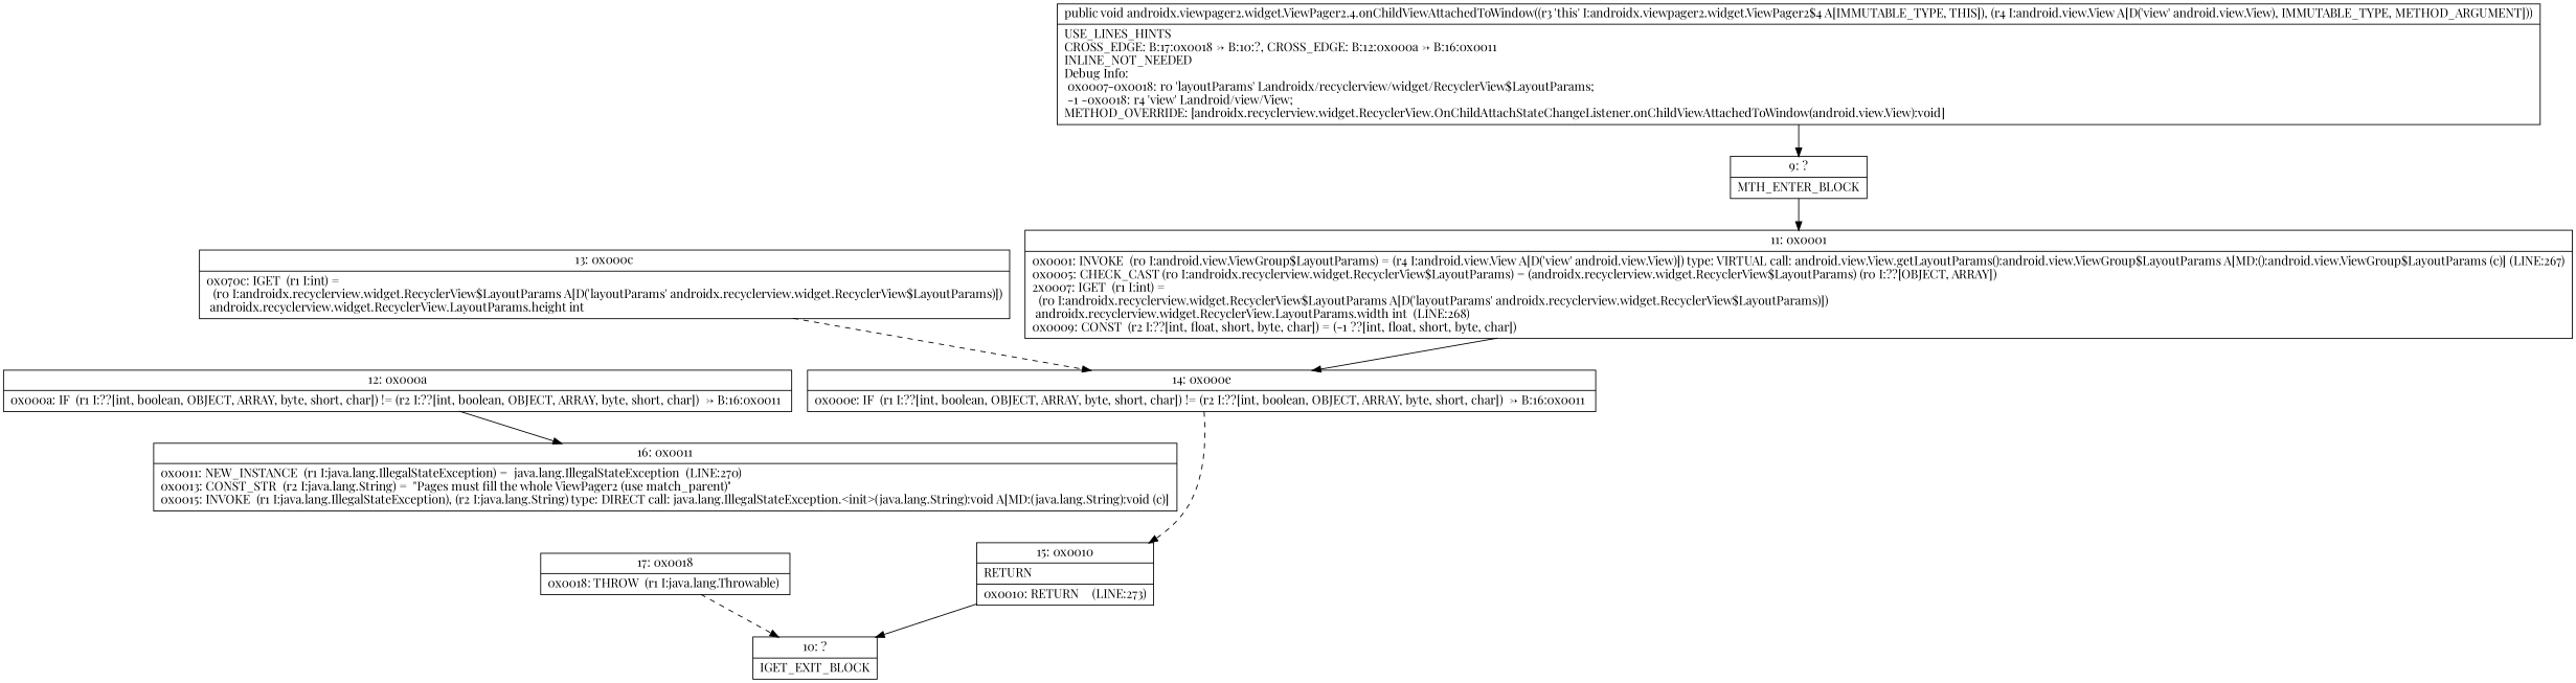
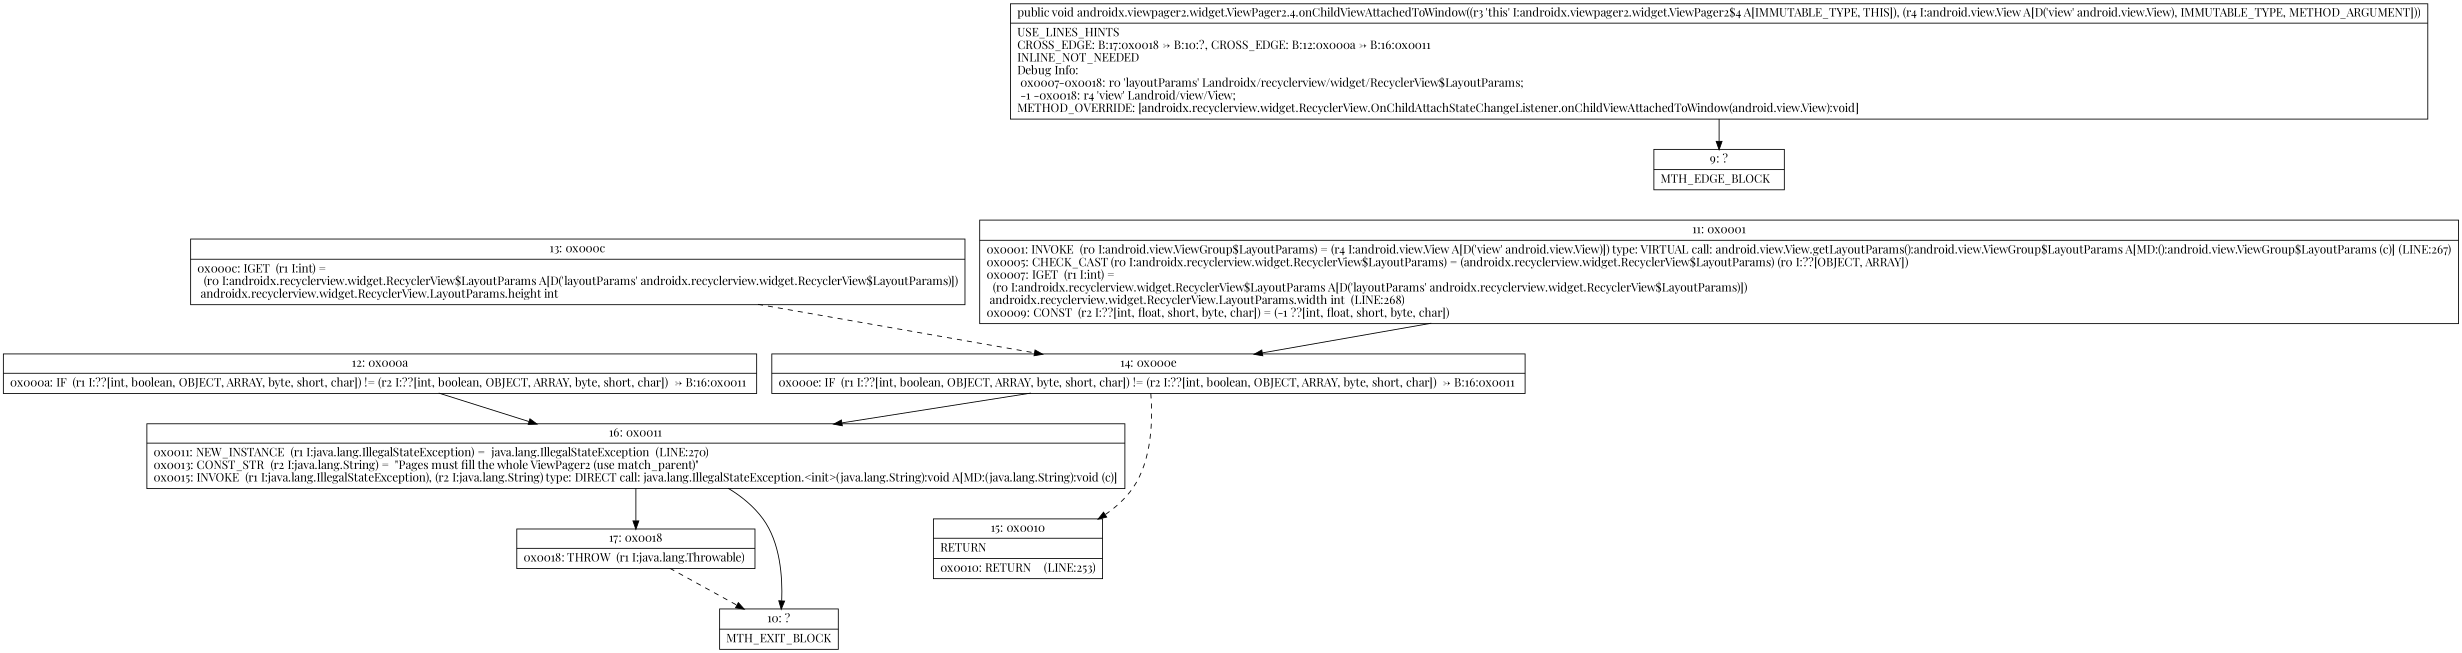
  digraph {
    fontname="Playfair Display"
    node [fontname="Playfair Display" shape=record]
    edge [fontname="Playfair Display"]
-   n1 [label="{9\:\ ?|MTH_ENTER_BLOCK\l}"]
-   n2 [label="{11\:\ 0x0001|0x0001: INVOKE  (r0 I:android.view.ViewGroup$LayoutParams) = (r4 I:android.view.View A[D('view' android.view.View)]) type: VIRTUAL call: android.view.View.getLayoutParams():android.view.ViewGroup$LayoutParams A[MD:():android.view.ViewGroup$LayoutParams (c)] (LINE:267)\l0x0005: CHECK_CAST (r0 I:androidx.recyclerview.widget.RecyclerView$LayoutParams) = (androidx.recyclerview.widget.RecyclerView$LayoutParams) (r0 I:??[OBJECT, ARRAY]) \l2x0007: IGET  (r1 I:int) = \l  (r0 I:androidx.recyclerview.widget.RecyclerView$LayoutParams A[D('layoutParams' androidx.recyclerview.widget.RecyclerView$LayoutParams)])\l androidx.recyclerview.widget.RecyclerView.LayoutParams.width int  (LINE:268)\l0x0009: CONST  (r2 I:??[int, float, short, byte, char]) = (\-1 ??[int, float, short, byte, char]) \l}"]
+   n1 [label="{9\:\ ?|MTH_EDGE_BLOCK\l}"]
+   n2 [label="{11\:\ 0x0001|0x0001: INVOKE  (r0 I:android.view.ViewGroup$LayoutParams) = (r4 I:android.view.View A[D('view' android.view.View)]) type: VIRTUAL call: android.view.View.getLayoutParams():android.view.ViewGroup$LayoutParams A[MD:():android.view.ViewGroup$LayoutParams (c)] (LINE:267)\l0x0005: CHECK_CAST (r0 I:androidx.recyclerview.widget.RecyclerView$LayoutParams) = (androidx.recyclerview.widget.RecyclerView$LayoutParams) (r0 I:??[OBJECT, ARRAY]) \l0x0007: IGET  (r1 I:int) = \l  (r0 I:androidx.recyclerview.widget.RecyclerView$LayoutParams A[D('layoutParams' androidx.recyclerview.widget.RecyclerView$LayoutParams)])\l androidx.recyclerview.widget.RecyclerView.LayoutParams.width int  (LINE:268)\l0x0009: CONST  (r2 I:??[int, float, short, byte, char]) = (\-1 ??[int, float, short, byte, char]) \l}"]
    n3 [label="{14\:\ 0x000e|0x000e: IF  (r1 I:??[int, boolean, OBJECT, ARRAY, byte, short, char]) != (r2 I:??[int, boolean, OBJECT, ARRAY, byte, short, char])  \-\> B:16:0x0011 \l}"]
    n4 [label="{12\:\ 0x000a|0x000a: IF  (r1 I:??[int, boolean, OBJECT, ARRAY, byte, short, char]) != (r2 I:??[int, boolean, OBJECT, ARRAY, byte, short, char])  \-\> B:16:0x0011 \l}"]
    n5 [label="{16\:\ 0x0011|0x0011: NEW_INSTANCE  (r1 I:java.lang.IllegalStateException) =  java.lang.IllegalStateException  (LINE:270)\l0x0013: CONST_STR  (r2 I:java.lang.String) =  \"Pages must fill the whole ViewPager2 (use match_parent)\" \l0x0015: INVOKE  (r1 I:java.lang.IllegalStateException), (r2 I:java.lang.String) type: DIRECT call: java.lang.IllegalStateException.\<init\>(java.lang.String):void A[MD:(java.lang.String):void (c)]\l}"]
-   n6 [label="{13\:\ 0x000c|0x070c: IGET  (r1 I:int) = \l  (r0 I:androidx.recyclerview.widget.RecyclerView$LayoutParams A[D('layoutParams' androidx.recyclerview.widget.RecyclerView$LayoutParams)])\l androidx.recyclerview.widget.RecyclerView.LayoutParams.height int \l}"]
+   n6 [label="{13\:\ 0x000c|0x000c: IGET  (r1 I:int) = \l  (r0 I:androidx.recyclerview.widget.RecyclerView$LayoutParams A[D('layoutParams' androidx.recyclerview.widget.RecyclerView$LayoutParams)])\l androidx.recyclerview.widget.RecyclerView.LayoutParams.height int \l}"]
    n7 [label="{17\:\ 0x0018|0x0018: THROW  (r1 I:java.lang.Throwable) \l}"]
-   n8 [label="{15\:\ 0x0010|RETURN\l|0x0010: RETURN    (LINE:273)\l}"]
-   n9 [label="{10\:\ ?|IGET_EXIT_BLOCK\l}"]
+   n8 [label="{15\:\ 0x0010|RETURN\l|0x0010: RETURN    (LINE:253)\l}"]
+   n9 [label="{10\:\ ?|MTH_EXIT_BLOCK\l}"]
    n10 [label="{public void androidx.viewpager2.widget.ViewPager2.4.onChildViewAttachedToWindow((r3 'this' I:androidx.viewpager2.widget.ViewPager2$4 A[IMMUTABLE_TYPE, THIS]), (r4 I:android.view.View A[D('view' android.view.View), IMMUTABLE_TYPE, METHOD_ARGUMENT]))  | USE_LINES_HINTS\lCROSS_EDGE: B:17:0x0018 \-\> B:10:?, CROSS_EDGE: B:12:0x000a \-\> B:16:0x0011\lINLINE_NOT_NEEDED\lDebug Info:\l  0x0007\-0x0018: r0 'layoutParams' Landroidx\/recyclerview\/widget\/RecyclerView$LayoutParams;\l  \-1 \-0x0018: r4 'view' Landroid\/view\/View;\lMETHOD_OVERRIDE: [androidx.recyclerview.widget.RecyclerView.OnChildAttachStateChangeListener.onChildViewAttachedToWindow(android.view.View):void]\l}"]
-   n1 -> n2
    n2 -> n3
+   n3 -> n5
    n3 -> n8 [style=dashed]
    n4 -> n5
+   n5 -> n7
    n6 -> n3 [style=dashed]
    n7 -> n9 [style=dashed]
-   n8 -> n9
+   n5 -> n9
    n10 -> n1
  }
